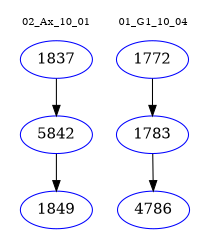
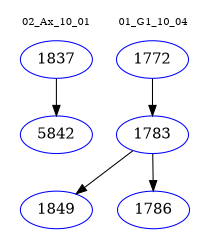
  digraph {
    node [color=blue]
    edge [color=black]
    n1 [label=1837]
    n2 [label=5842]
    n3 [label=1849]
    n4 [label=1772]
    n5 [label=1783]
-   n6 [label=4786]
+   n6 [label=1786]
    subgraph cluster_1 {
      color=white
      fontsize=10
      label="02_Ax_10_01"
      n1
      n2
      n3
    }
    subgraph cluster_2 {
      color=white
      fontsize=10
      label="01_G1_10_04"
      n4
      n5
      n6
    }
    n1 -> n2
-   n2 -> n3
+   n5 -> n3
    n4 -> n5
    n5 -> n6
  }
